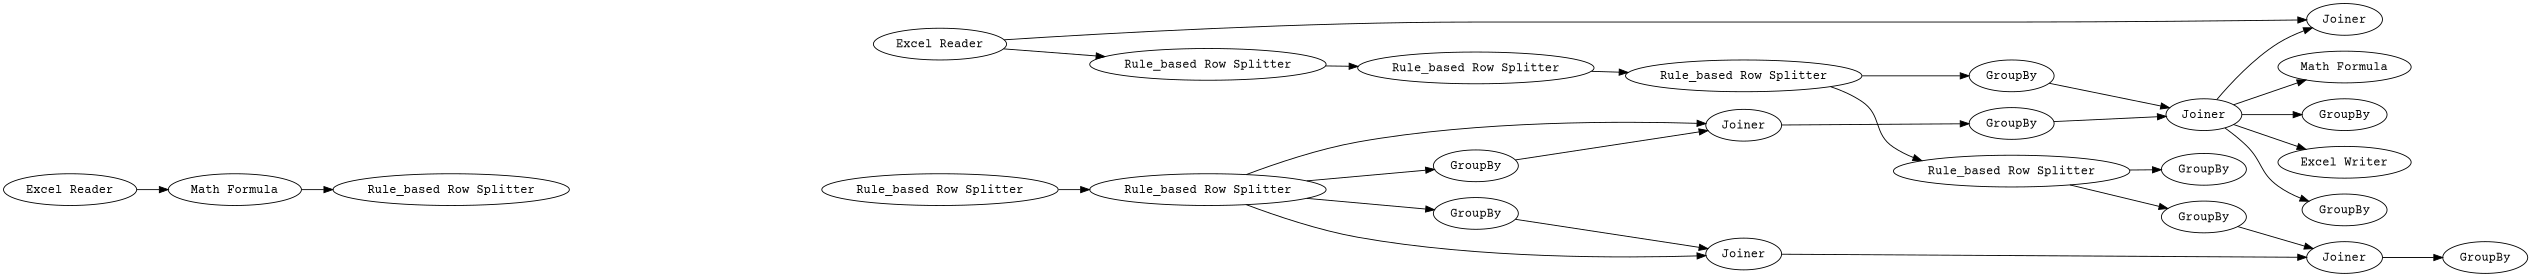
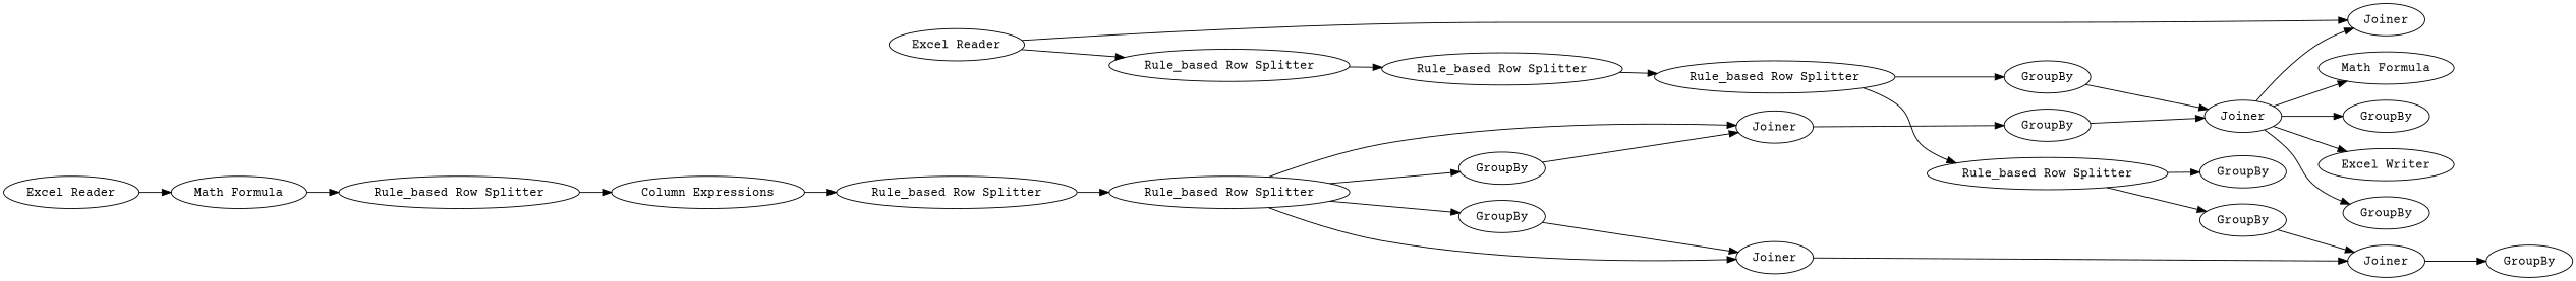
  digraph {
    rankdir=LR
    fontname="Courier Prime"
    node [fontname="Courier Prime"]
    edge [fontname="Courier Prime"]
    n1 [label=Joiner]
    n2 [label="Math Formula"]
    n3 [label=GroupBy]
    n4 [label=Joiner]
    n5 [label="Excel Writer"]
    n6 [label=GroupBy]
    n7 [label=GroupBy]
    n8 [label="Rule_based Row Splitter"]
    n9 [label=GroupBy]
    n10 [label=GroupBy]
    n11 [label="Excel Reader"]
    n12 [label="Rule_based Row Splitter"]
    n13 [label="Rule_based Row Splitter"]
    n14 [label=Joiner]
    n15 [label=GroupBy]
    n16 [label=Joiner]
    n17 [label=GroupBy]
    n18 [label=GroupBy]
    n19 [label=Joiner]
    n20 [label=GroupBy]
    n21 [label="Rule_based Row Splitter"]
    n22 [label="Rule_based Row Splitter"]
    n23 [label="Excel Reader"]
    n24 [label="Math Formula"]
    n25 [label="Rule_based Row Splitter"]
+   n26 [label="Column Expressions"]
    n27 [label="Rule_based Row Splitter"]
    n1 -> n2
    n1 -> n3
    n1 -> n4
    n1 -> n5
    n1 -> n6
    n7 -> n1
    n8 -> n9
    n8 -> n10
    n10 -> n19
    n11 -> n4
    n11 -> n12
    n12 -> n21
    n13 -> n14
    n13 -> n15
    n13 -> n16
    n13 -> n17
    n14 -> n18
    n15 -> n16
    n16 -> n19
    n17 -> n14
    n18 -> n1
    n19 -> n20
    n21 -> n22
    n22 -> n7
    n22 -> n8
    n23 -> n24
    n24 -> n25
+   n25 -> n26
+   n26 -> n27
    n27 -> n13
  }
